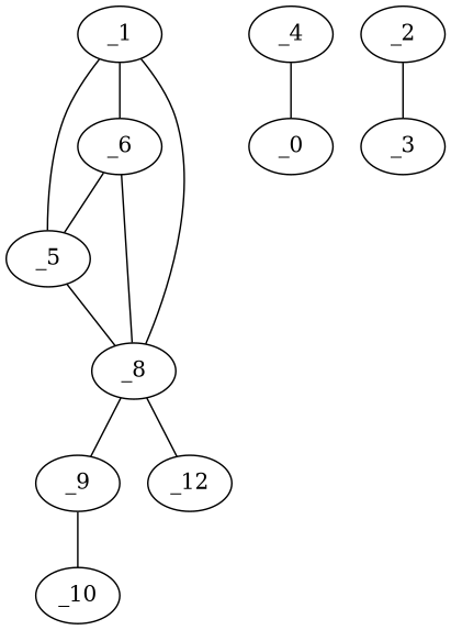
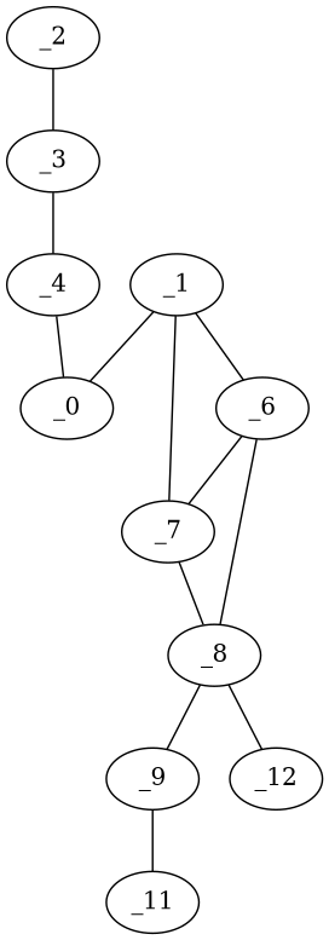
  graph {
    node [charge=0 chem=1 symbol="C  " x=3.0878 y=1.4923]
    edge [valence=1]
    _1 [y=0.9045]
    n2 [chem=4 label=_0 symbol="N  " x=3.8968]
    _6 [chem=4 symbol="N  " y=-0.0955]
-   _7 [chem=4 symbol="N  " x=2.2788 y=-0.6833 label=_5]
+   _7 [chem=4 symbol="N  " x=2.2788 y=-0.6833]
    _2 [x=2.2788]
    _3 [x=2.5878 y=2.4433]
    _8 [x=2.5878 y=-1.6343]
    _4 [x=3.5878 y=2.4433]
-   _10 [chem=4 symbol="N  " x=3.8968 y=-0.6833]
+   _10 [chem=4 symbol="N  " x=3.8968 y=-0.6833 label=_11]
    _9 [chem=4 symbol="N  " x=3.5878 y=-1.6343]
    n11 [chem=5 label=_12 symbol="S  " x=2 y=-2.4433]
-   _1 -- _8
+   _1 -- n2
    _1 -- _6
    _1 -- _7
    _6 -- _7
    _6 -- _8
    _7 -- _8
    _2 -- _3
+   _3 -- _4
    _8 -- _9
    _8 -- n11 [valence=2]
    _4 -- n2
    _9 -- _10 [valence=2]
  }
